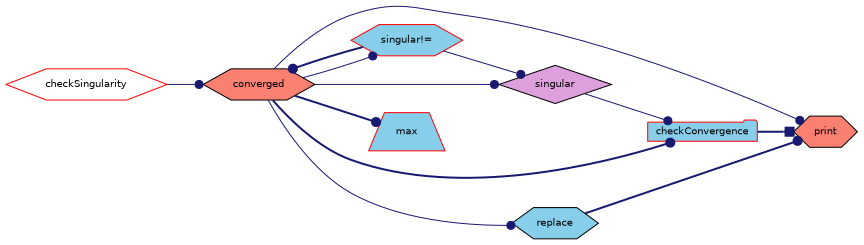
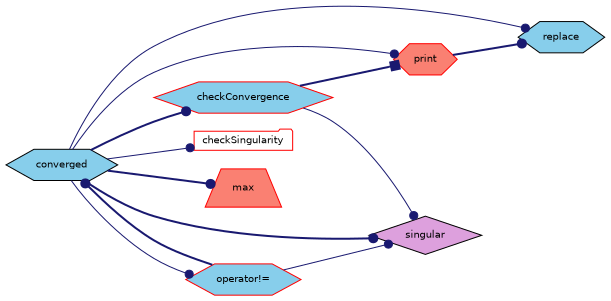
  digraph {
    rankdir=LR
    node [color=red fillcolor=salmon fontname=Helvetica fontsize=10 shape=hexagon style=filled]
    edge [arrowhead=dot color=midnightblue fontname=Helvetica fontsize=10 labelfontname=Helvetica labelfontsize=10 style=bold]
-   n1 [color=black fontcolor=black height=0.2 label=converged width=0.4]
-   n2 [fillcolor=skyblue height=0.2 label=checkConvergence shape=folder width=0.4]
-   n3 [color=black height=0.2 label=print width=0.4]
+   n1 [color=black fillcolor=skyblue fontcolor=black height=0.2 label=converged width=0.4]
+   n2 [fillcolor=skyblue height=0.2 label=checkConvergence width=0.4]
+   n3 [height=0.2 label=print width=0.4]
    n4 [color=black fillcolor=skyblue height=0.2 label=replace width=0.4]
-   n5 [fillcolor=white height=0.2 label=checkSingularity width=0.4]
-   n6 [fillcolor=skyblue height=0.2 label=max shape=trapezium width=0.4]
-   n7 [fillcolor=skyblue height=0.2 label="singular!=" width=0.4]
+   n5 [fillcolor=white height=0.2 label=checkSingularity shape=folder width=0.4]
+   n6 [height=0.2 label=max shape=trapezium width=0.4]
+   n7 [fillcolor=skyblue height=0.2 label="operator!=" width=0.4]
    n8 [color=black fillcolor=plum height=0.2 label=singular shape=diamond width=0.4]
    n1 -> n2
    n1 -> n3 [style=solid]
    n1 -> n4 [style=solid]
-   n5 -> n1 [style=solid]
+   n1 -> n5 [style=solid]
    n1 -> n6
    n1 -> n7 [style=solid]
-   n1 -> n8 [style=solid]
+   n1 -> n8
    n2 -> n3 [arrowhead=box]
-   n4 -> n3
+   n3 -> n4
    n7 -> n1
    n7 -> n8 [style=solid]
-   n8 -> n2 [style=solid]
+   n2 -> n8 [style=solid]
  }
